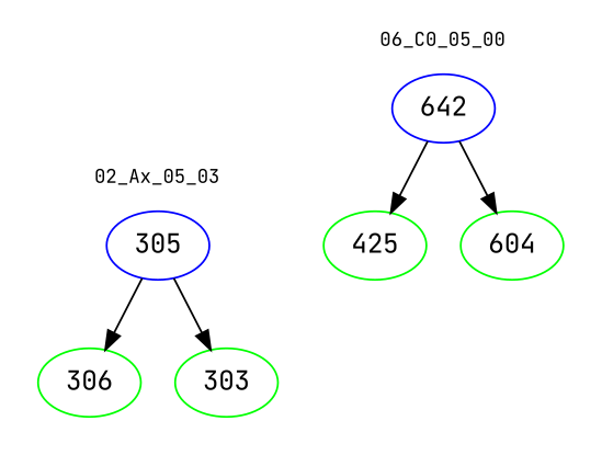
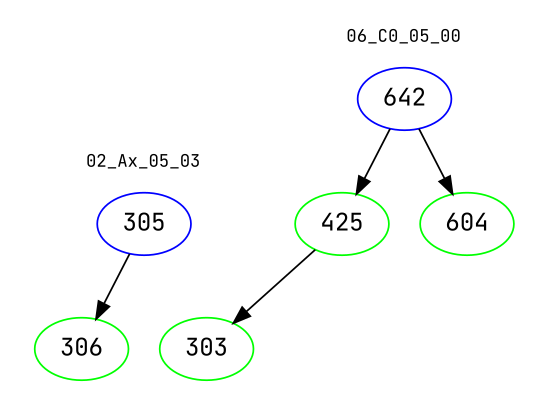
  digraph {
    fontname="JetBrains Mono"
    node [color=green fontname="JetBrains Mono"]
    edge [color=black fontname="JetBrains Mono"]
    n1 [color=blue label=305]
    n2 [label=303]
    n3 [label=306]
    n4 [color=blue label=642]
    n5 [label=425]
    n6 [label=604]
    subgraph cluster_1 {
      color=white
      fontsize=10
      label="02_Ax_05_03"
      n1
      n2
      n3
    }
    subgraph cluster_2 {
      color=white
      fontsize=10
      label="06_C0_05_00"
      n4
      n5
      n6
    }
-   n1 -> n2
+   n5 -> n2
    n1 -> n3
    n4 -> n5
    n4 -> n6
  }
